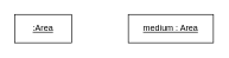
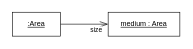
  <mxCell id="0" />
  <mxCell id="1" parent="0" />
+ <mxCell id="2" style="edgeStyle=orthogonalEdgeStyle;rounded=0;orthogonalLoop=1;jettySize=auto;html=1;exitX=1;exitY=0.5;exitDx=0;exitDy=0;entryX=0;entryY=0.5;entryDx=0;entryDy=0;endArrow=openThin;endFill=0;endSize=12;" edge="1" parent="1" source="4" target="5"><mxGeometry relative="1" as="geometry" /></mxCell>
+ <mxCell id="3" value="size" style="edgeLabel;html=1;align=center;verticalAlign=middle;resizable=0;points=[];" vertex="1" connectable="0" parent="2"><mxGeometry x="0.475" y="-1" relative="1" as="geometry"><mxPoint y="8" as="offset" /></mxGeometry></mxCell>
  <mxCell id="4" value="&lt;u&gt;:Area&lt;/u&gt;" style="fontStyle=0;html=1;whiteSpace=wrap;" vertex="1" parent="1"><mxGeometry width="80" height="40" as="geometry" x="20" y="20" /></mxCell>
  <mxCell id="5" value="&lt;u&gt;medium : Area&lt;/u&gt;" style="fontStyle=0;html=1;whiteSpace=wrap;" vertex="1" parent="1"><mxGeometry x="180" width="120" height="40" as="geometry" y="20" /></mxCell>
